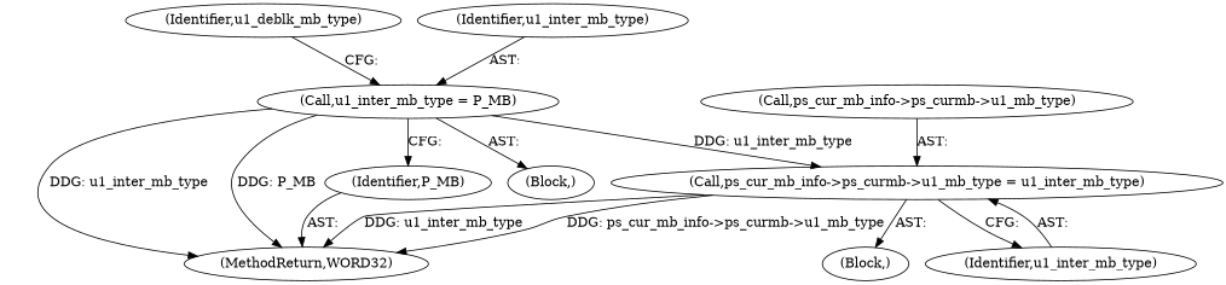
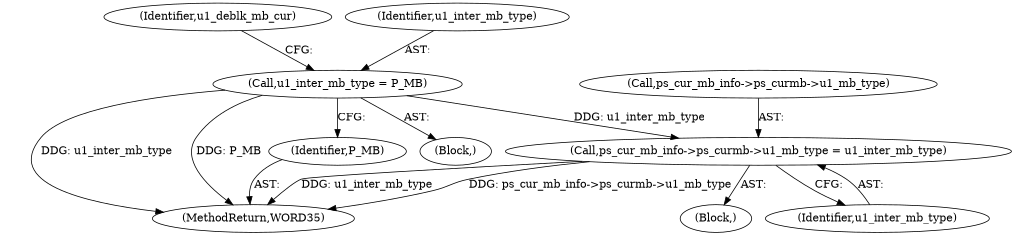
  digraph {
    n1 [label="(Call,ps_cur_mb_info->ps_curmb->u1_mb_type = u1_inter_mb_type)"]
    n2 [label="(Block,)"]
    n3 [label="(Identifier,u1_inter_mb_type)"]
-   n4 [label="(MethodReturn,WORD32)"]
+   n4 [label="(MethodReturn,WORD35)"]
    n5 [label="(Call,u1_inter_mb_type = P_MB)"]
    n6 [label="(Identifier,P_MB)"]
    n7 [label="(Block,)"]
-   n8 [label="(Identifier,u1_deblk_mb_type)"]
+   n8 [label="(Identifier,u1_deblk_mb_cur)"]
    n9 [label="(Identifier,u1_inter_mb_type)"]
    n10 [label="(Call,ps_cur_mb_info->ps_curmb->u1_mb_type)"]
    n1 -> n2 [label="AST: "]
    n1 -> n3 [label="CFG: "]
    n1 -> n4 [label="DDG: u1_inter_mb_type"]
    n1 -> n4 [label="DDG: ps_cur_mb_info->ps_curmb->u1_mb_type"]
    n3 -> n1 [label="AST: "]
    n5 -> n1 [label="DDG: u1_inter_mb_type"]
    n5 -> n4 [label="DDG: u1_inter_mb_type"]
    n5 -> n4 [label="DDG: P_MB"]
    n5 -> n6 [label="CFG: "]
    n5 -> n7 [label="AST: "]
    n6 -> n4 [label="AST: "]
    n8 -> n5 [label="CFG: "]
    n9 -> n5 [label="AST: "]
    n10 -> n1 [label="AST: "]
  }
